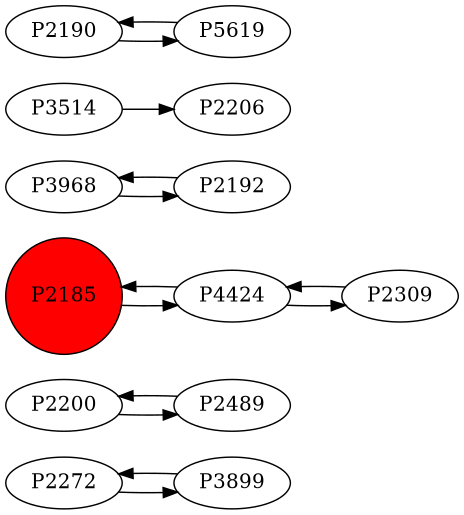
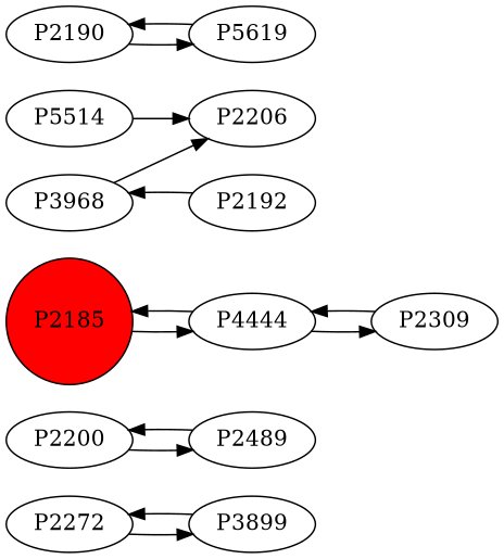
  digraph {
    rankdir=LR
    n1 [label=P2272]
    P3899
    P2200
    P2489
    P2185 [fillcolor=red shape=circle style=filled]
-   P4424
+   P4424 [label=P4444]
    P2309
-   P3514
+   P3514 [label=P5514]
    P2206
    P3968
    P2192
    n12 [label=P2190]
    P5619
    n1 -> P3899
    P3899 -> n1
    P2200 -> P2489
    P2489 -> P2200
    P2185 -> P4424
    P4424 -> P2185
    P4424 -> P2309
    P2309 -> P4424
    P3514 -> P2206
-   P3968 -> P2192
+   P3968 -> P2206
    P2192 -> P3968
    n12 -> P5619
    P5619 -> n12
  }
